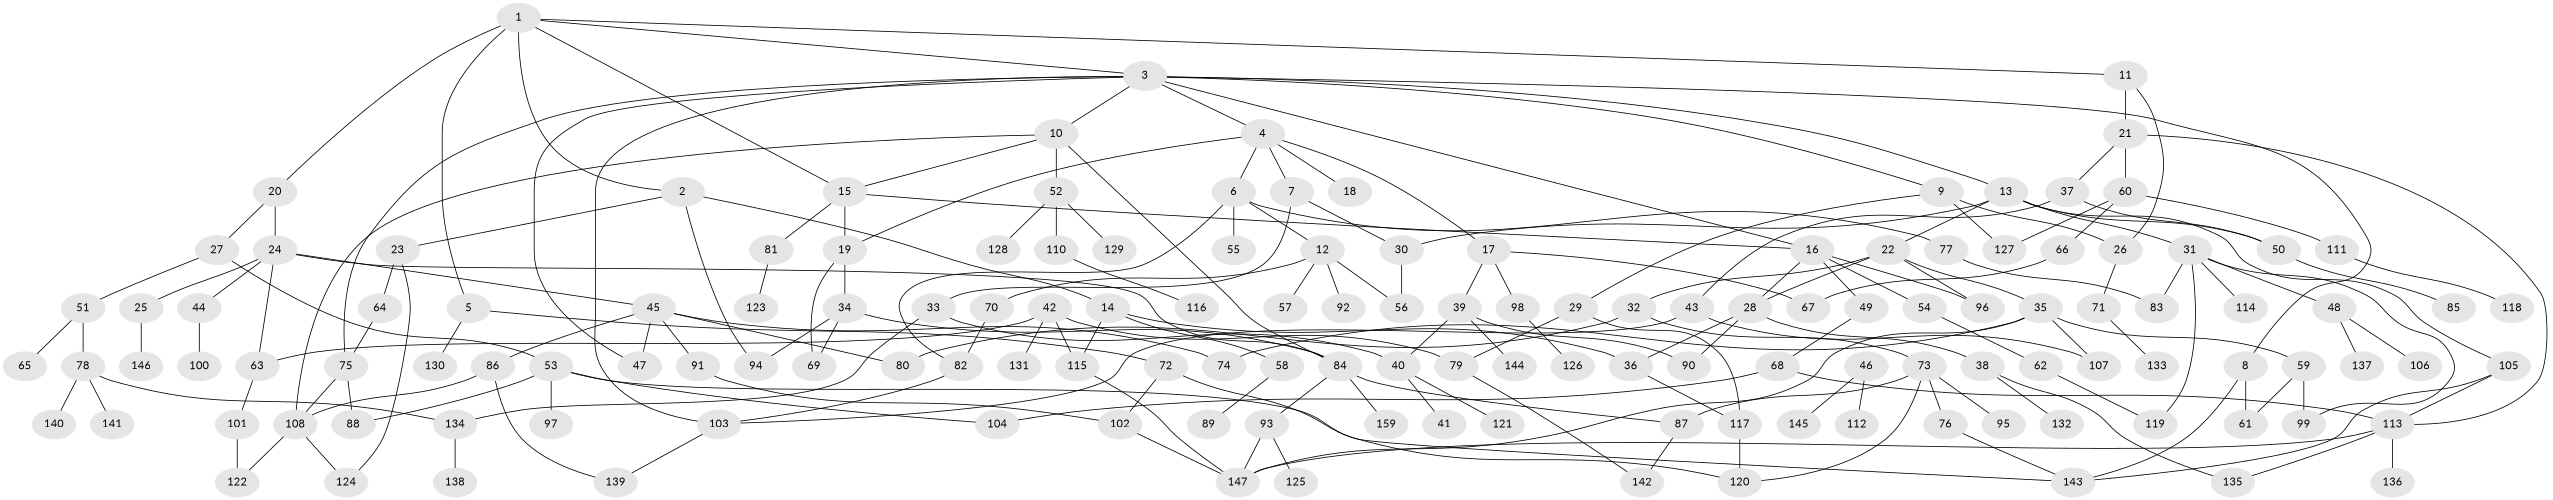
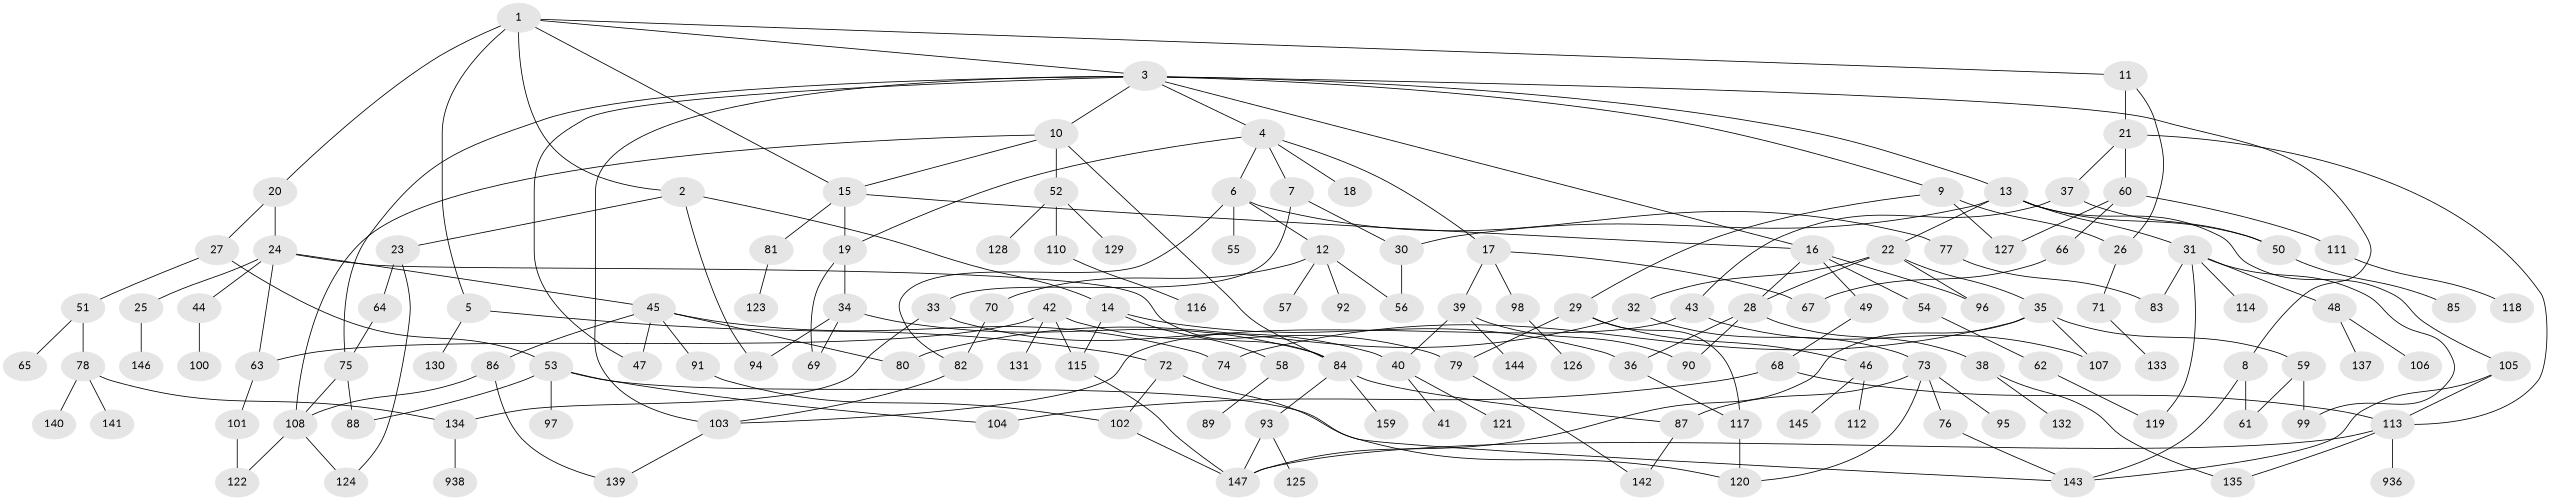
  graph {
    fontname=Lato
    node [color=gray90 fontname=Lato style=filled]
    edge [fontname=Lato]
    1
    2
    3
    5
    11
    15
    20
    14
    23
    94
    4
    8
    9
    10
    13
    16
    47
    75
    103
    72
    130
    26
    21
    19
    81
    24
    27
    36
    58
    115
    64
    124
    6
    7
    17
    18
    61
    143
    29
    127
    52
    84
    108
    30
    22
    31
    50
    105
    28
    49
    54
    96
    88
    139
    12
    55
    77
    82
    33
    39
    67
    98
    34
    69
    102
    120
    56
    57
    70
    92
    83
    40
    134
    71
    46
    79
    117
    110
    128
    129
    87
    93
    n83 [label=159]
    122
    37
    60
    113
    32
    35
    48
    114
    119
    99
    85
    89
    147
    123
    38
    90
    68
    62
    144
    126
    25
    44
    45
    63
    51
    53
    43
    66
    111
    135
-   136
+   136 [label=936]
    73
    80
    59
    74
    107
    146
    100
    86
    91
    101
    133
    65
    78
    97
    104
    132
    112
    145
    142
    106
    137
    76
    95
    41
    121
-   138
+   138 [label=938]
    42
    131
    140
    141
    116
    118
    125
    1 -- 2
    1 -- 3
    1 -- 5
    1 -- 11
    1 -- 15
    1 -- 20
    2 -- 14
    2 -- 23
    2 -- 94
    3 -- 4
    3 -- 8
    3 -- 9
    3 -- 10
    3 -- 13
    3 -- 16
    3 -- 47
    3 -- 75
    3 -- 103
    5 -- 72
    5 -- 130
    11 -- 26
    11 -- 21
    15 -- 16
    15 -- 19
    15 -- 81
    20 -- 24
    20 -- 27
    14 -- 36
    14 -- 58
    14 -- 115
    23 -- 64
    23 -- 124
    4 -- 19
    4 -- 6
    4 -- 7
    4 -- 17
    4 -- 18
    8 -- 61
    8 -- 143
    9 -- 26
    9 -- 29
    9 -- 127
    10 -- 15
    10 -- 52
    10 -- 84
    10 -- 108
    13 -- 30
    13 -- 22
    13 -- 31
    13 -- 50
    13 -- 105
    16 -- 28
    16 -- 49
    16 -- 54
    16 -- 96
    75 -- 108
    75 -- 88
    103 -- 139
    72 -- 102
    72 -- 120
    26 -- 71
    21 -- 37
    21 -- 60
    21 -- 113
    19 -- 34
    19 -- 69
    81 -- 123
    24 -- 84
    24 -- 25
    24 -- 44
    24 -- 45
    24 -- 63
    27 -- 51
    27 -- 53
    36 -- 117
    58 -- 89
    115 -- 147
    64 -- 75
    6 -- 12
    6 -- 55
    6 -- 77
    6 -- 82
    7 -- 30
    7 -- 33
    17 -- 39
    17 -- 67
    17 -- 98
+   29 -- 46
    29 -- 79
    29 -- 117
    52 -- 110
    52 -- 128
    52 -- 129
    84 -- 87
    84 -- 93
    84 -- n83
    108 -- 124
    108 -- 122
    30 -- 56
    22 -- 28
    22 -- 96
    22 -- 32
    22 -- 35
    31 -- 83
    31 -- 48
    31 -- 114
    31 -- 119
    31 -- 99
    50 -- 85
    105 -- 143
    105 -- 113
    28 -- 36
    28 -- 38
    28 -- 90
    49 -- 68
    54 -- 62
    12 -- 56
    12 -- 57
    12 -- 70
    12 -- 92
    77 -- 83
    82 -- 103
    33 -- 40
    33 -- 134
    39 -- 40
    39 -- 90
    39 -- 144
    98 -- 126
    34 -- 94
    34 -- 84
    34 -- 69
    102 -- 147
    70 -- 82
    40 -- 41
    40 -- 121
    134 -- 138
    71 -- 133
    46 -- 112
    46 -- 145
    79 -- 142
    117 -- 120
    110 -- 116
    87 -- 142
    93 -- 147
    93 -- 125
    37 -- 50
    37 -- 43
    60 -- 127
    60 -- 66
    60 -- 111
    113 -- 147
    113 -- 135
    113 -- 136
    32 -- 73
    32 -- 80
    35 -- 147
    35 -- 59
    35 -- 74
    35 -- 107
    48 -- 106
    48 -- 137
    38 -- 135
    38 -- 132
    68 -- 113
    68 -- 104
    62 -- 119
    25 -- 146
    44 -- 100
    45 -- 47
    45 -- 80
    45 -- 74
    45 -- 86
    45 -- 91
    63 -- 101
    51 -- 65
    51 -- 78
    53 -- 143
    53 -- 88
    53 -- 97
    53 -- 104
    43 -- 103
    43 -- 107
    66 -- 67
    111 -- 118
    73 -- 120
    73 -- 87
    73 -- 76
    73 -- 95
    59 -- 61
    59 -- 99
    86 -- 108
    86 -- 139
    91 -- 102
    101 -- 122
    78 -- 134
    78 -- 140
    78 -- 141
    76 -- 143
    42 -- 115
    42 -- 79
    42 -- 63
    42 -- 131
  }
